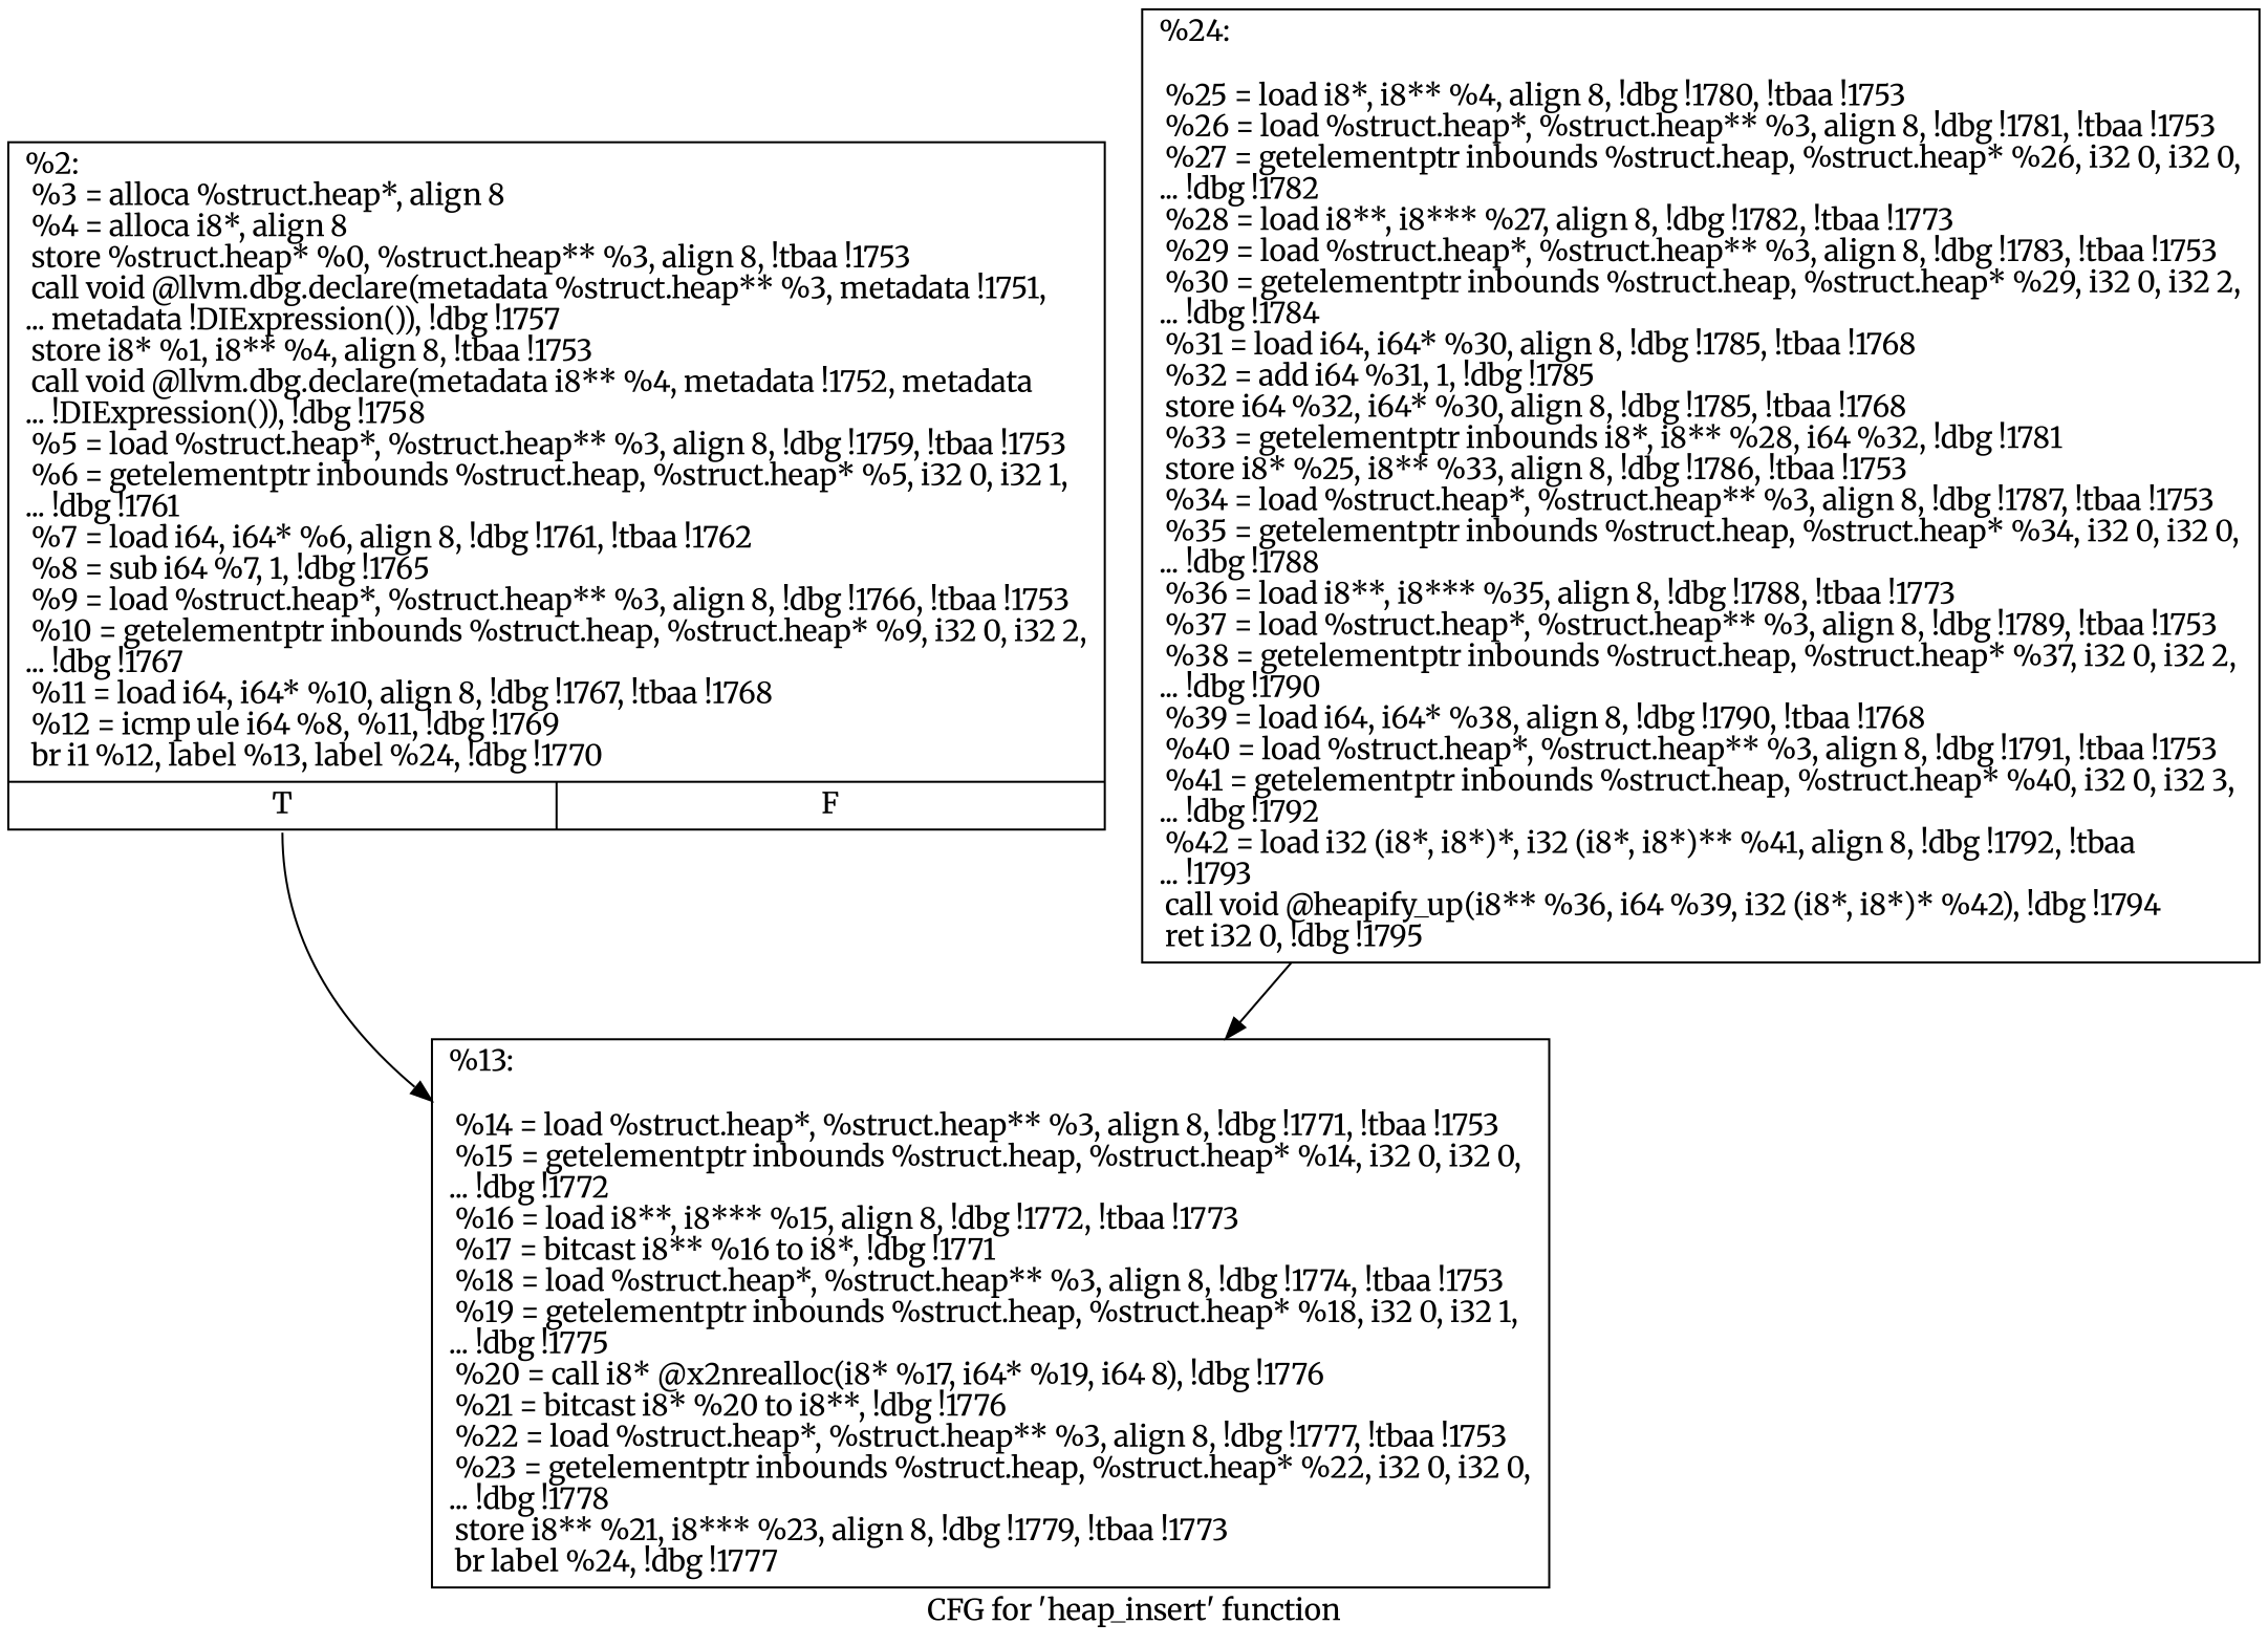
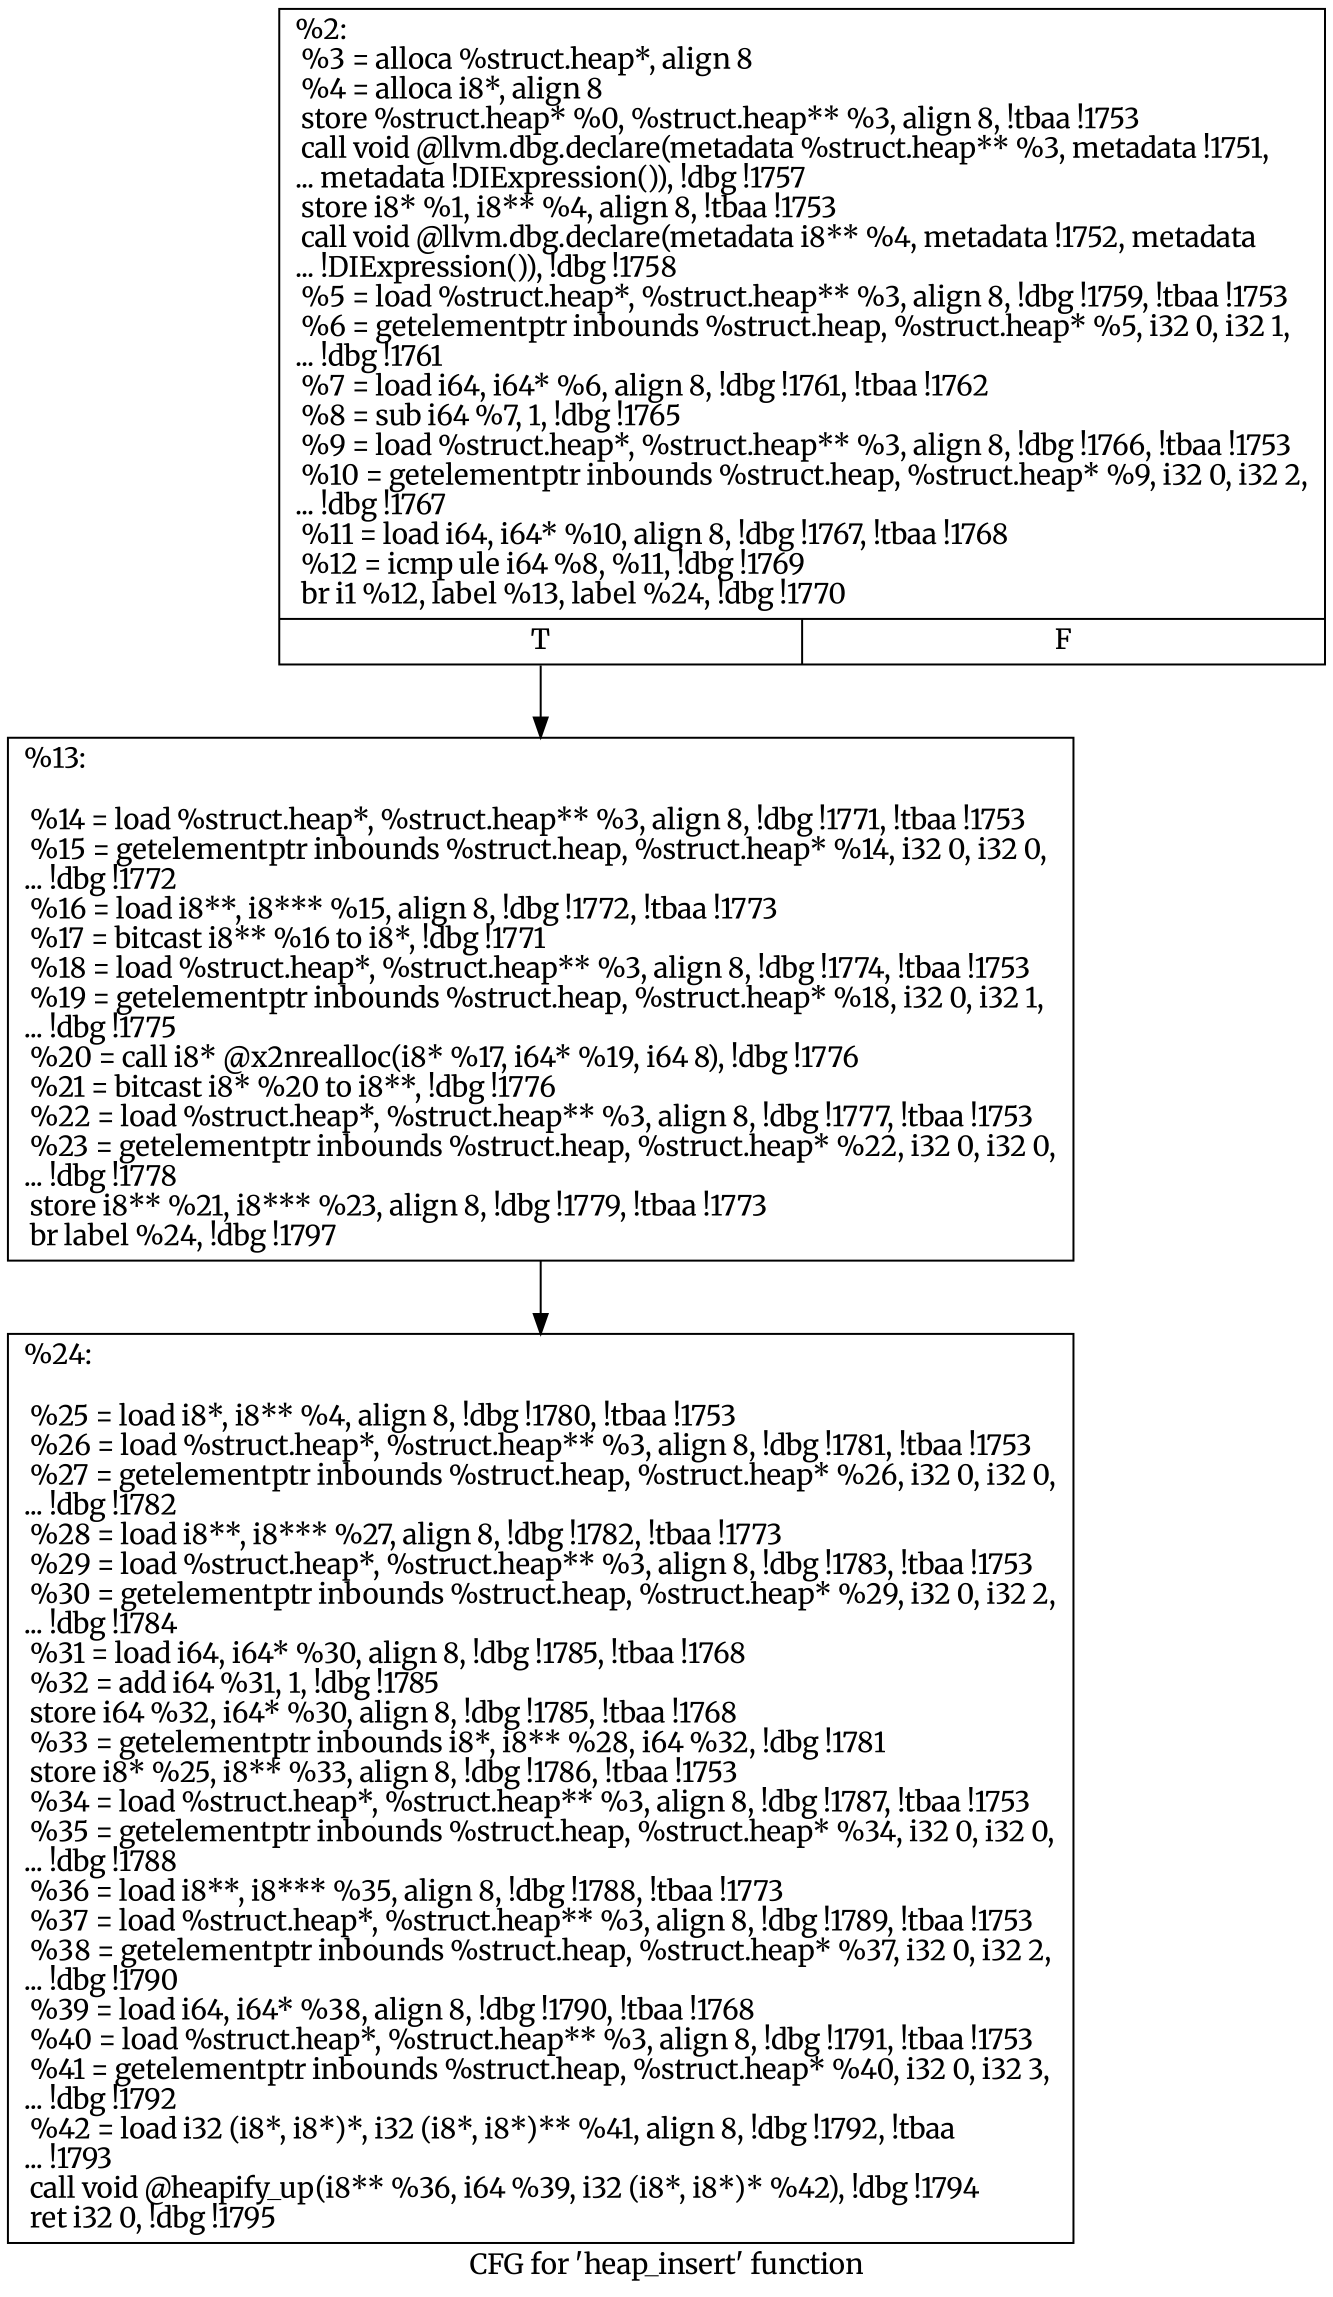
  digraph {
    fontname=Merriweather
    label="CFG for 'heap_insert' function"
    node [fontname=Merriweather shape=record]
    edge [fontname=Merriweather]
    n1 [label="{%2:\l  %3 = alloca %struct.heap*, align 8\l  %4 = alloca i8*, align 8\l  store %struct.heap* %0, %struct.heap** %3, align 8, !tbaa !1753\l  call void @llvm.dbg.declare(metadata %struct.heap** %3, metadata !1751,\l... metadata !DIExpression()), !dbg !1757\l  store i8* %1, i8** %4, align 8, !tbaa !1753\l  call void @llvm.dbg.declare(metadata i8** %4, metadata !1752, metadata\l... !DIExpression()), !dbg !1758\l  %5 = load %struct.heap*, %struct.heap** %3, align 8, !dbg !1759, !tbaa !1753\l  %6 = getelementptr inbounds %struct.heap, %struct.heap* %5, i32 0, i32 1,\l... !dbg !1761\l  %7 = load i64, i64* %6, align 8, !dbg !1761, !tbaa !1762\l  %8 = sub i64 %7, 1, !dbg !1765\l  %9 = load %struct.heap*, %struct.heap** %3, align 8, !dbg !1766, !tbaa !1753\l  %10 = getelementptr inbounds %struct.heap, %struct.heap* %9, i32 0, i32 2,\l... !dbg !1767\l  %11 = load i64, i64* %10, align 8, !dbg !1767, !tbaa !1768\l  %12 = icmp ule i64 %8, %11, !dbg !1769\l  br i1 %12, label %13, label %24, !dbg !1770\l|{<s0>T|<s1>F}}"]
-   n2 [label="{%13:\l\l  %14 = load %struct.heap*, %struct.heap** %3, align 8, !dbg !1771, !tbaa !1753\l  %15 = getelementptr inbounds %struct.heap, %struct.heap* %14, i32 0, i32 0,\l... !dbg !1772\l  %16 = load i8**, i8*** %15, align 8, !dbg !1772, !tbaa !1773\l  %17 = bitcast i8** %16 to i8*, !dbg !1771\l  %18 = load %struct.heap*, %struct.heap** %3, align 8, !dbg !1774, !tbaa !1753\l  %19 = getelementptr inbounds %struct.heap, %struct.heap* %18, i32 0, i32 1,\l... !dbg !1775\l  %20 = call i8* @x2nrealloc(i8* %17, i64* %19, i64 8), !dbg !1776\l  %21 = bitcast i8* %20 to i8**, !dbg !1776\l  %22 = load %struct.heap*, %struct.heap** %3, align 8, !dbg !1777, !tbaa !1753\l  %23 = getelementptr inbounds %struct.heap, %struct.heap* %22, i32 0, i32 0,\l... !dbg !1778\l  store i8** %21, i8*** %23, align 8, !dbg !1779, !tbaa !1773\l  br label %24, !dbg !1777\l}"]
+   n2 [label="{%13:\l\l  %14 = load %struct.heap*, %struct.heap** %3, align 8, !dbg !1771, !tbaa !1753\l  %15 = getelementptr inbounds %struct.heap, %struct.heap* %14, i32 0, i32 0,\l... !dbg !1772\l  %16 = load i8**, i8*** %15, align 8, !dbg !1772, !tbaa !1773\l  %17 = bitcast i8** %16 to i8*, !dbg !1771\l  %18 = load %struct.heap*, %struct.heap** %3, align 8, !dbg !1774, !tbaa !1753\l  %19 = getelementptr inbounds %struct.heap, %struct.heap* %18, i32 0, i32 1,\l... !dbg !1775\l  %20 = call i8* @x2nrealloc(i8* %17, i64* %19, i64 8), !dbg !1776\l  %21 = bitcast i8* %20 to i8**, !dbg !1776\l  %22 = load %struct.heap*, %struct.heap** %3, align 8, !dbg !1777, !tbaa !1753\l  %23 = getelementptr inbounds %struct.heap, %struct.heap* %22, i32 0, i32 0,\l... !dbg !1778\l  store i8** %21, i8*** %23, align 8, !dbg !1779, !tbaa !1773\l  br label %24, !dbg !1797\l}"]
    n3 [label="{%24:\l\l  %25 = load i8*, i8** %4, align 8, !dbg !1780, !tbaa !1753\l  %26 = load %struct.heap*, %struct.heap** %3, align 8, !dbg !1781, !tbaa !1753\l  %27 = getelementptr inbounds %struct.heap, %struct.heap* %26, i32 0, i32 0,\l... !dbg !1782\l  %28 = load i8**, i8*** %27, align 8, !dbg !1782, !tbaa !1773\l  %29 = load %struct.heap*, %struct.heap** %3, align 8, !dbg !1783, !tbaa !1753\l  %30 = getelementptr inbounds %struct.heap, %struct.heap* %29, i32 0, i32 2,\l... !dbg !1784\l  %31 = load i64, i64* %30, align 8, !dbg !1785, !tbaa !1768\l  %32 = add i64 %31, 1, !dbg !1785\l  store i64 %32, i64* %30, align 8, !dbg !1785, !tbaa !1768\l  %33 = getelementptr inbounds i8*, i8** %28, i64 %32, !dbg !1781\l  store i8* %25, i8** %33, align 8, !dbg !1786, !tbaa !1753\l  %34 = load %struct.heap*, %struct.heap** %3, align 8, !dbg !1787, !tbaa !1753\l  %35 = getelementptr inbounds %struct.heap, %struct.heap* %34, i32 0, i32 0,\l... !dbg !1788\l  %36 = load i8**, i8*** %35, align 8, !dbg !1788, !tbaa !1773\l  %37 = load %struct.heap*, %struct.heap** %3, align 8, !dbg !1789, !tbaa !1753\l  %38 = getelementptr inbounds %struct.heap, %struct.heap* %37, i32 0, i32 2,\l... !dbg !1790\l  %39 = load i64, i64* %38, align 8, !dbg !1790, !tbaa !1768\l  %40 = load %struct.heap*, %struct.heap** %3, align 8, !dbg !1791, !tbaa !1753\l  %41 = getelementptr inbounds %struct.heap, %struct.heap* %40, i32 0, i32 3,\l... !dbg !1792\l  %42 = load i32 (i8*, i8*)*, i32 (i8*, i8*)** %41, align 8, !dbg !1792, !tbaa\l... !1793\l  call void @heapify_up(i8** %36, i64 %39, i32 (i8*, i8*)* %42), !dbg !1794\l  ret i32 0, !dbg !1795\l}"]
    n1 -> n2 [tailport=s0]
-   n3 -> n2
+   n2 -> n3
  }
